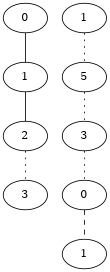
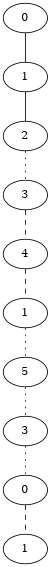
  graph {
    edge [style=dotted]
    n1 [label=0]
    n2 [label=1]
    n3 [label=2]
    n4 [label=3]
+   n5 [label=4]
    n6 [label=1]
    n7 [label=5]
    n8 [label=3]
    n9 [label=0]
    n10 [label=1]
    n1 -- n2 [style=solid]
    n2 -- n3 [style=solid]
    n3 -- n4
+   n4 -- n5 [style=dashed]
+   n5 -- n6 [style=dashed]
    n6 -- n7
    n7 -- n8
    n8 -- n9
    n9 -- n10 [style=dashed]
  }
